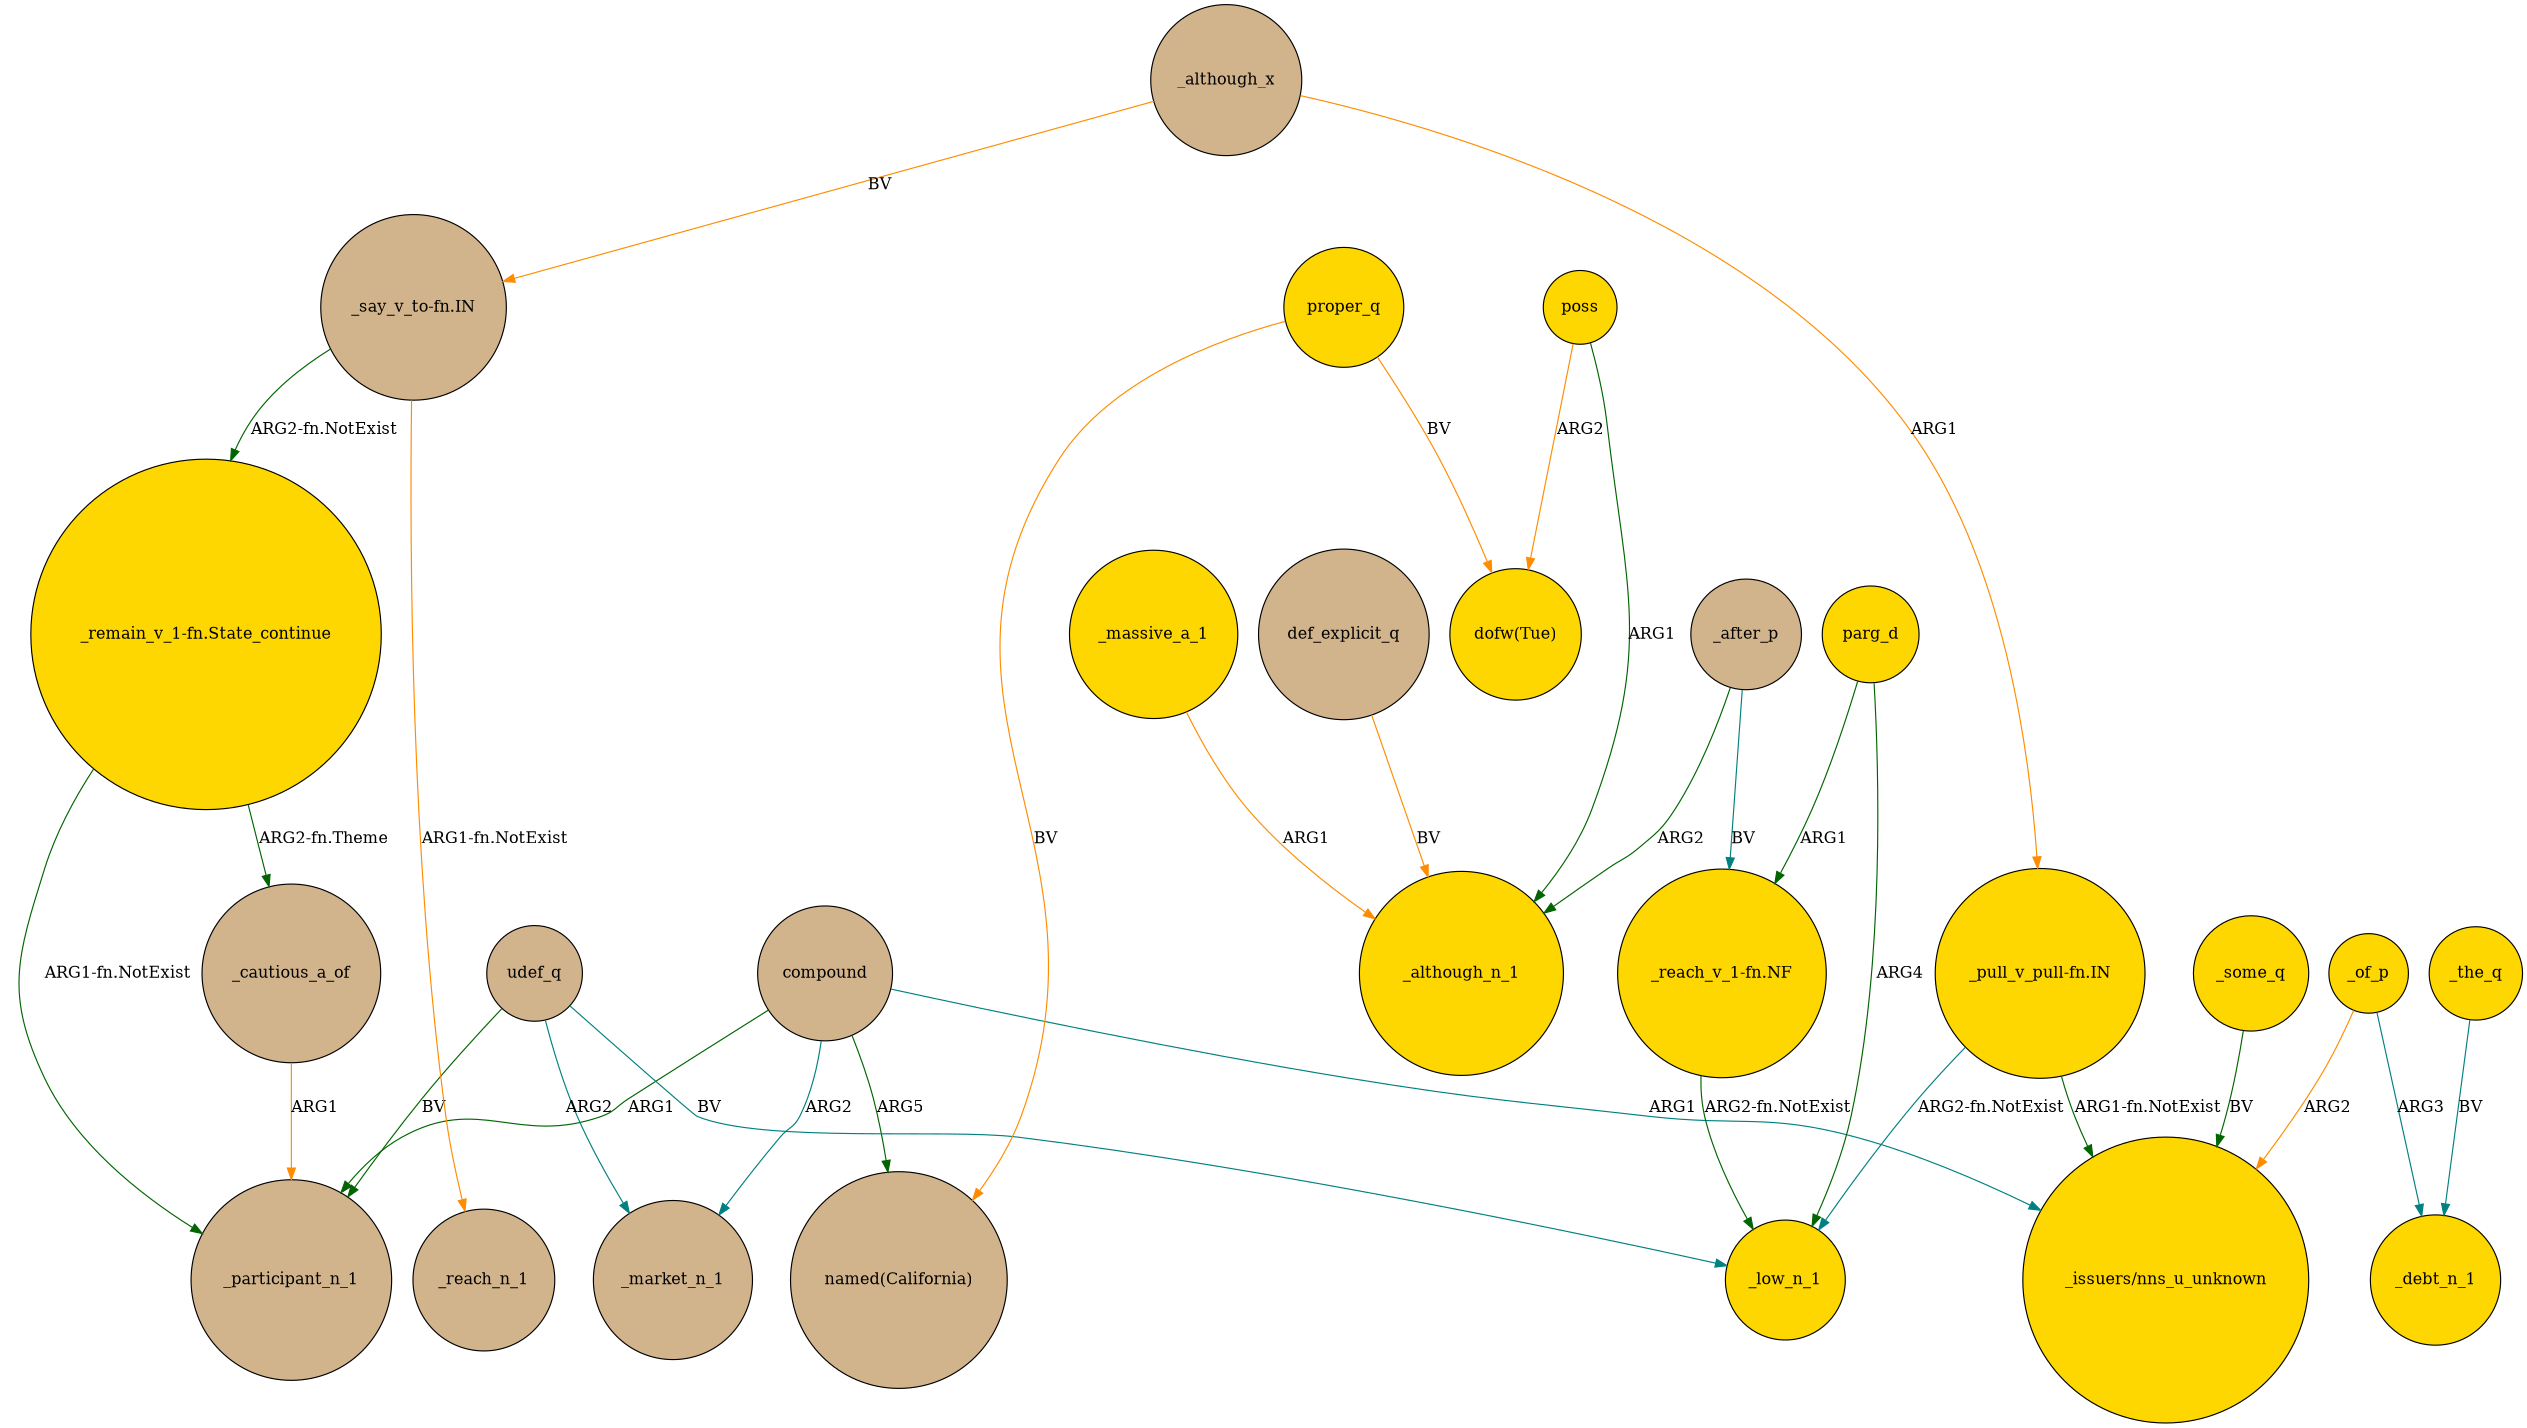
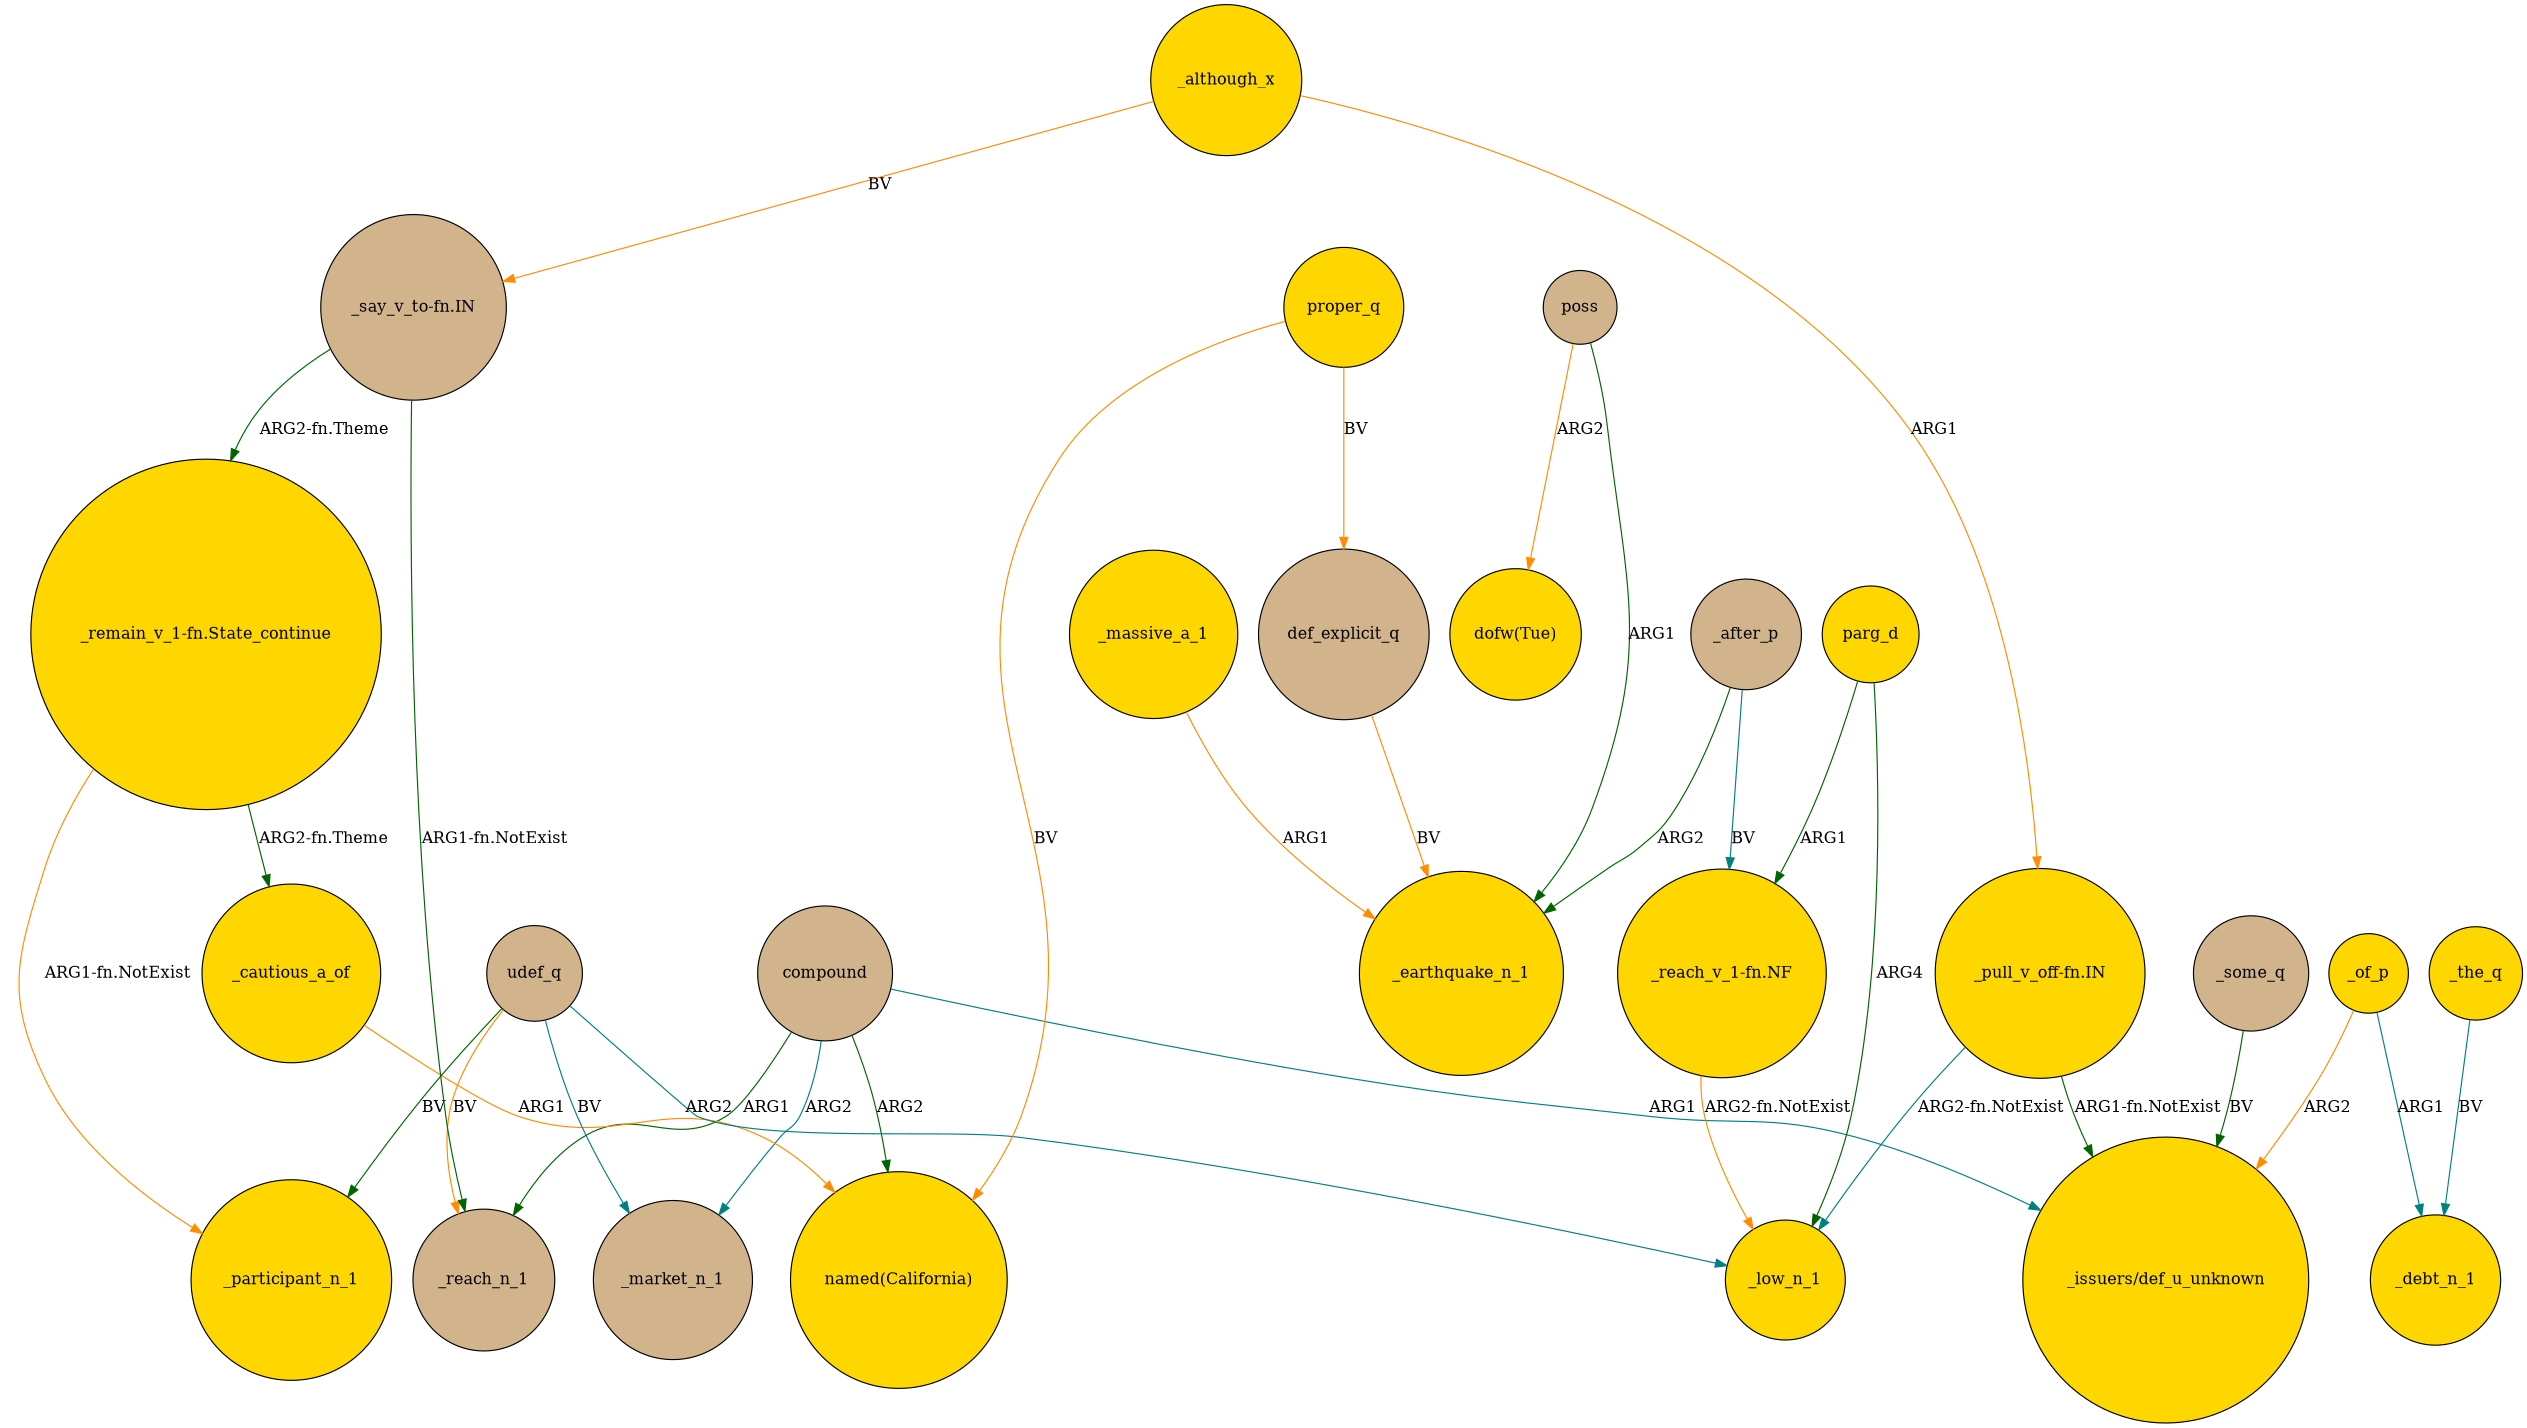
  digraph {
    node [fillcolor=gold shape=circle style=filled]
    edge [color=darkgreen]
    compound [fillcolor=tan]
    _market_n_1 [fillcolor=tan]
-   _participant_n_1 [fillcolor=tan]
-   "_issuers/nns_u_unknown"
-   "named(California)" [fillcolor=tan]
+   _participant_n_1
+   "_issuers/nns_u_unknown" [label="_issuers/def_u_unknown"]
+   "named(California)"
    def_explicit_q [fillcolor=tan]
-   _earthquake_n_1 [label=_although_n_1]
+   _earthquake_n_1
    "_remain_v_1-fn.State_continue"
-   _cautious_a_of [fillcolor=tan]
+   _cautious_a_of
    udef_q [fillcolor=tan]
    n11 [fillcolor=tan label=_reach_n_1]
    _low_n_1
-   poss
+   poss [fillcolor=tan]
    "dofw(Tue)"
-   _some_q
+   _some_q [fillcolor=tan]
    proper_q
    parg_d
    "_reach_v_1-fn.NF"
-   "_pull_v_off-fn.IN" [label="_pull_v_pull-fn.IN"]
-   _although_x [fillcolor=tan]
+   "_pull_v_off-fn.IN"
+   _although_x
    "_say_v_to-fn.IN" [fillcolor=tan]
    _massive_a_1
    _after_p [fillcolor=tan]
    _of_p
    _debt_n_1
    _the_q
    compound -> _market_n_1 [color=teal label=ARG2]
-   compound -> _participant_n_1 [label=ARG1]
+   compound -> n11 [label=ARG1]
    compound -> "_issuers/nns_u_unknown" [color=teal label=ARG1]
-   compound -> "named(California)" [label=ARG5]
+   compound -> "named(California)" [label=ARG2]
    def_explicit_q -> _earthquake_n_1 [color=darkorange label=BV]
-   "_remain_v_1-fn.State_continue" -> _participant_n_1 [label="ARG1-fn.NotExist"]
+   "_remain_v_1-fn.State_continue" -> _participant_n_1 [color=darkorange label="ARG1-fn.NotExist"]
    "_remain_v_1-fn.State_continue" -> _cautious_a_of [label="ARG2-fn.Theme"]
-   _cautious_a_of -> _participant_n_1 [color=darkorange label=ARG1]
-   udef_q -> _market_n_1 [color=teal label=ARG2]
+   _cautious_a_of -> "named(California)" [color=darkorange label=ARG1]
+   udef_q -> _market_n_1 [color=teal label=BV]
    udef_q -> _participant_n_1 [label=BV]
-   udef_q -> _low_n_1 [color=teal label=BV]
+   udef_q -> n11 [color=darkorange label=BV]
+   udef_q -> _low_n_1 [color=teal label=ARG2]
    poss -> _earthquake_n_1 [label=ARG1]
    poss -> "dofw(Tue)" [color=darkorange label=ARG2]
    _some_q -> "_issuers/nns_u_unknown" [label=BV]
    proper_q -> "named(California)" [color=darkorange label=BV]
-   proper_q -> "dofw(Tue)" [color=darkorange label=BV]
+   proper_q -> def_explicit_q [color=darkorange label=BV]
    parg_d -> _low_n_1 [label=ARG4]
    parg_d -> "_reach_v_1-fn.NF" [label=ARG1]
-   "_reach_v_1-fn.NF" -> _low_n_1 [label="ARG2-fn.NotExist"]
+   "_reach_v_1-fn.NF" -> _low_n_1 [color=darkorange label="ARG2-fn.NotExist"]
    "_pull_v_off-fn.IN" -> "_issuers/nns_u_unknown" [label="ARG1-fn.NotExist"]
    "_pull_v_off-fn.IN" -> _low_n_1 [color=teal label="ARG2-fn.NotExist"]
    _although_x -> "_pull_v_off-fn.IN" [color=darkorange label=ARG1]
    _although_x -> "_say_v_to-fn.IN" [color=darkorange label=BV]
-   "_say_v_to-fn.IN" -> "_remain_v_1-fn.State_continue" [label="ARG2-fn.NotExist"]
-   "_say_v_to-fn.IN" -> n11 [color=darkorange label="ARG1-fn.NotExist"]
+   "_say_v_to-fn.IN" -> "_remain_v_1-fn.State_continue" [label="ARG2-fn.Theme"]
+   "_say_v_to-fn.IN" -> n11 [label="ARG1-fn.NotExist"]
    _massive_a_1 -> _earthquake_n_1 [color=darkorange label=ARG1]
    _after_p -> _earthquake_n_1 [label=ARG2]
    _after_p -> "_reach_v_1-fn.NF" [color=teal label=BV]
    _of_p -> "_issuers/nns_u_unknown" [color=darkorange label=ARG2]
-   _of_p -> _debt_n_1 [color=teal label=ARG3]
+   _of_p -> _debt_n_1 [color=teal label=ARG1]
    _the_q -> _debt_n_1 [color=teal label=BV]
  }
